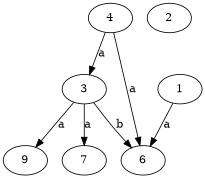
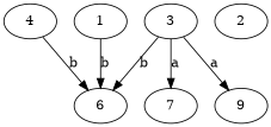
  strict digraph {
    n1 [label=4]
    3
    6
    n4 [label=9]
    7
    1
    2
-   n1 -> 3 [label=a]
-   n1 -> 6 [label=a]
+   n1 -> 6 [label=b]
    3 -> 6 [label=b]
    3 -> n4 [label=a]
    3 -> 7 [label=a]
-   1 -> 6 [label=a]
+   1 -> 6 [label=b]
  }
